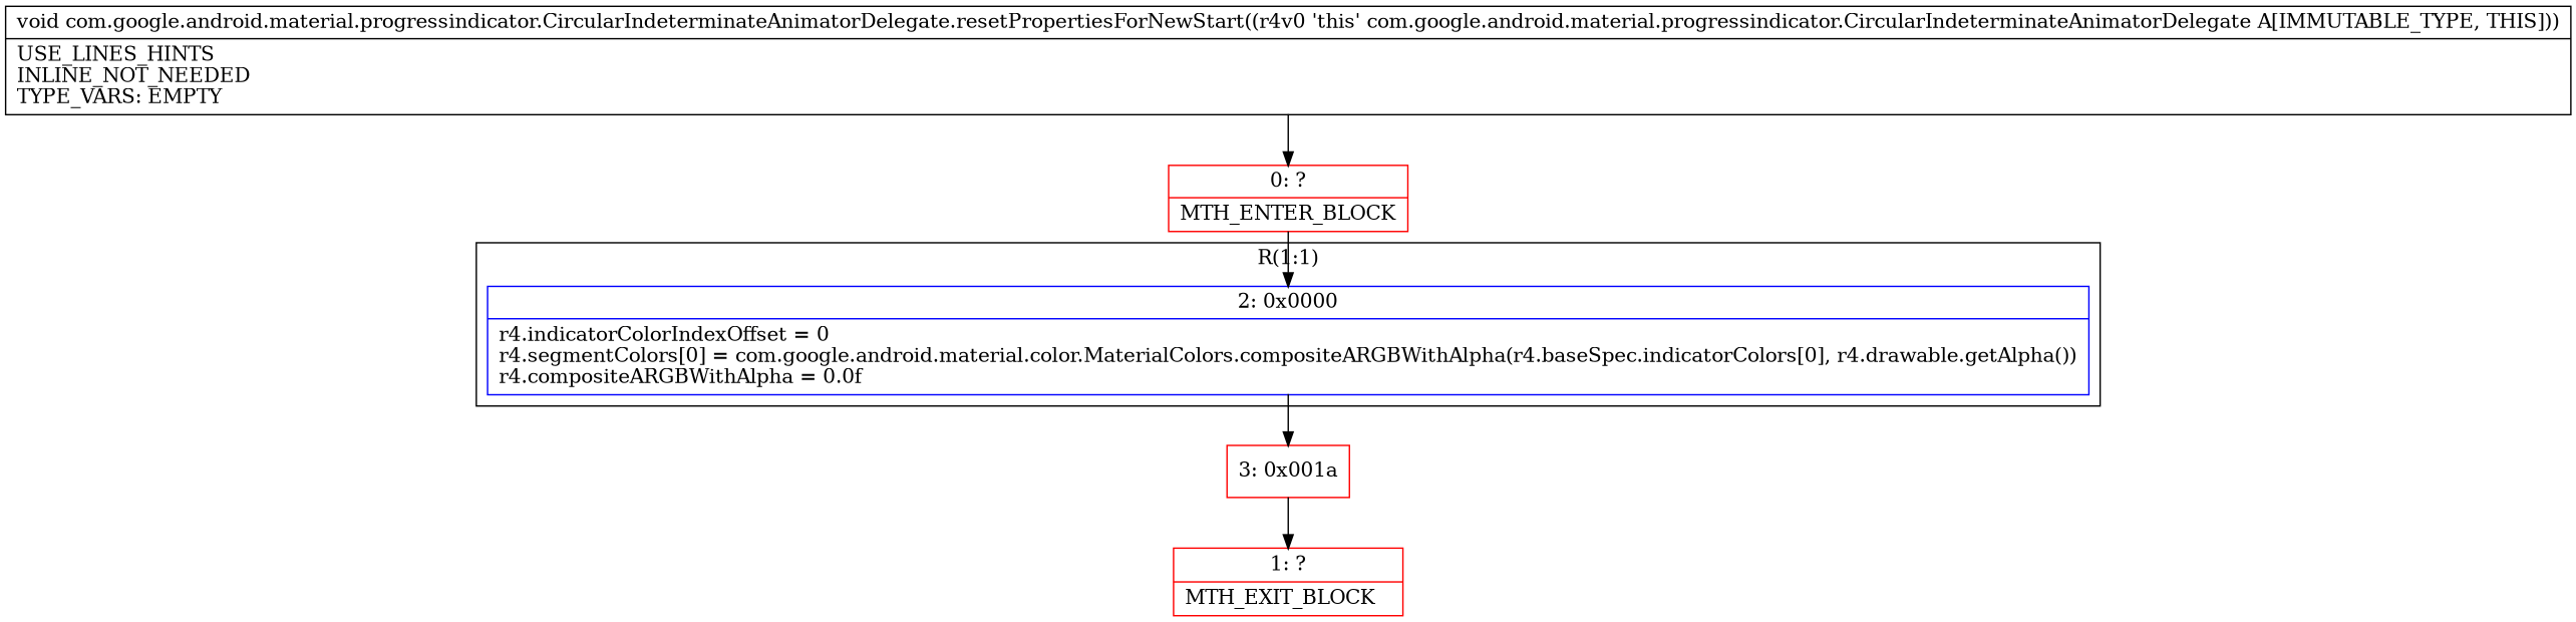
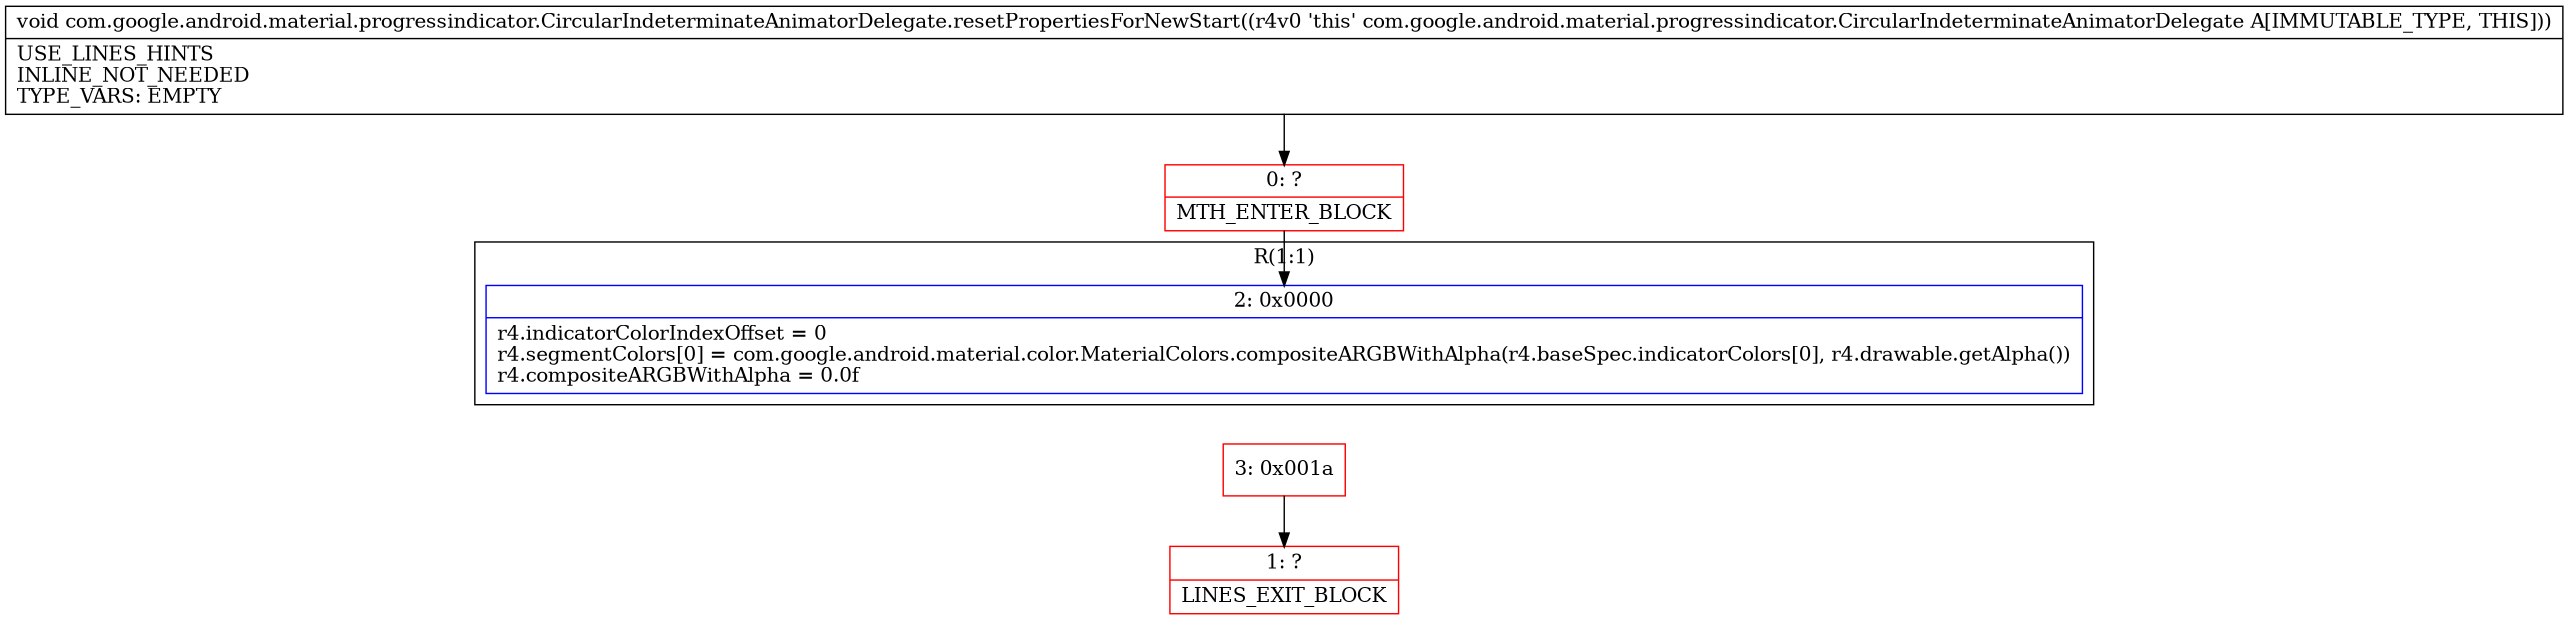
  digraph {
    node [color=red shape=record]
    n1 [color=blue label="{2\:\ 0x0000|r4.indicatorColorIndexOffset = 0\lr4.segmentColors[0] = com.google.android.material.color.MaterialColors.compositeARGBWithAlpha(r4.baseSpec.indicatorColors[0], r4.drawable.getAlpha())\lr4.compositeARGBWithAlpha = 0.0f\l}"]
    n2 [label="{3\:\ 0x001a}"]
-   n3 [label="{1\:\ ?|MTH_EXIT_BLOCK\l}"]
+   n3 [label="{1\:\ ?|LINES_EXIT_BLOCK\l}"]
    n4 [label="{0\:\ ?|MTH_ENTER_BLOCK\l}"]
    n5 [label="{void com.google.android.material.progressindicator.CircularIndeterminateAnimatorDelegate.resetPropertiesForNewStart((r4v0 'this' com.google.android.material.progressindicator.CircularIndeterminateAnimatorDelegate A[IMMUTABLE_TYPE, THIS]))  | USE_LINES_HINTS\lINLINE_NOT_NEEDED\lTYPE_VARS: EMPTY\l}" color=""]
    subgraph cluster_1 {
      label="R(1:1)"
      n1
    }
-   n1 -> n2
    n2 -> n3
    n4 -> n1
    n5 -> n4
  }
